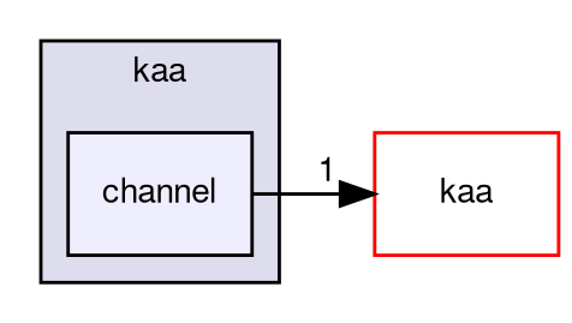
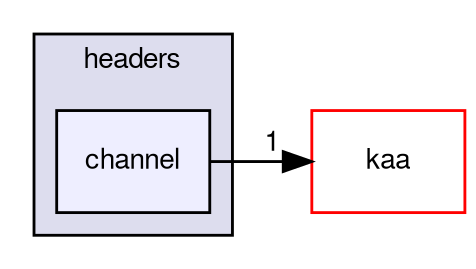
  digraph {
    compound=true
    rankdir=LR
    node [fontname=FreeSans fontsize=10 shape=box]
    n1 [fillcolor="#eeeeff" label=channel pencolor=black style=filled]
    n2 [color=red label=kaa]
    subgraph cluster_1 {
      bgcolor="#ddddee"
      fontname=FreeSans
      fontsize=10
-     label=kaa
+     label=headers
      pencolor=black
      n1
    }
    n1 -> n2 [headlabel=1 labeldistance=1.5 labelfontname=FreeSans labelfontsize=10]
  }
